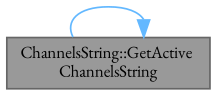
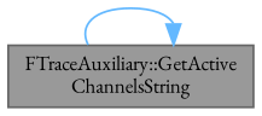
  digraph {
    rankdir=LR
    fontname="EB Garamond"
-   n1 [color=gray40 fillcolor=grey60 fontcolor=black fontname="EB Garamond" fontsize=10 height=0.2 label="ChannelsString::GetActive\lChannelsString" shape=box style=filled width=0.4]
+   n1 [color=gray40 fillcolor=grey60 fontcolor=black fontname="EB Garamond" fontsize=10 height=0.2 label="FTraceAuxiliary::GetActive\lChannelsString" shape=box style=filled width=0.4]
    n1 -> n1 [color=steelblue1 fontname="EB Garamond" fontsize=10 labelfontname=Helvetica labelfontsize=10 style=solid]
  }
